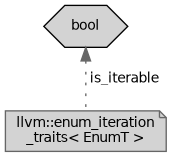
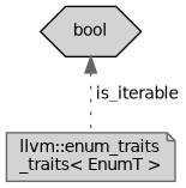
  digraph {
    node [fillcolor=lightgrey fontname=Helvetica fontsize=10 style=filled]
-   n1 [color=gray40 fontcolor=black height=0.2 label="llvm::enum_iteration\l_traits\< EnumT \>" shape=note width=0.4]
+   n1 [color=gray40 fontcolor=black height=0.2 label="llvm::enum_traits\l_traits\< EnumT \>" shape=note width=0.4]
    n2 [color=black height=0.2 label=bool shape=hexagon width=0.4]
    n2 -> n1 [color=gray40 dir=back fontname=Helvetica fontsize=10 label=" is_iterable" labelfontname=Helvetica labelfontsize=10 style=dotted]
  }
